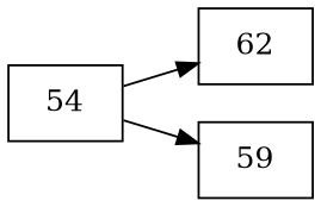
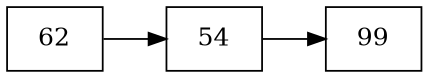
  digraph {
    compound=true
    concentrate=true
    rankdir=LR
    node [shape=box]
    n1 [label=62]
    n2 [label=54]
-   n3 [label=59]
-   n2 -> n1
+   n3 [label=99]
+   n1 -> n2
    n2 -> n3
  }
